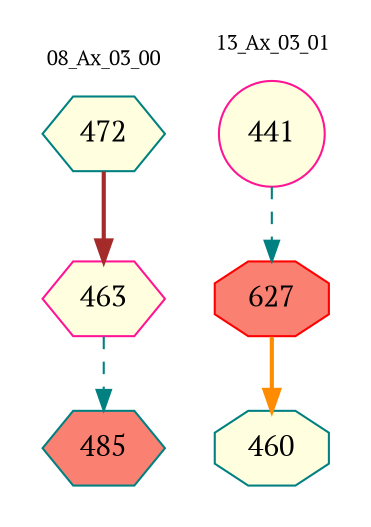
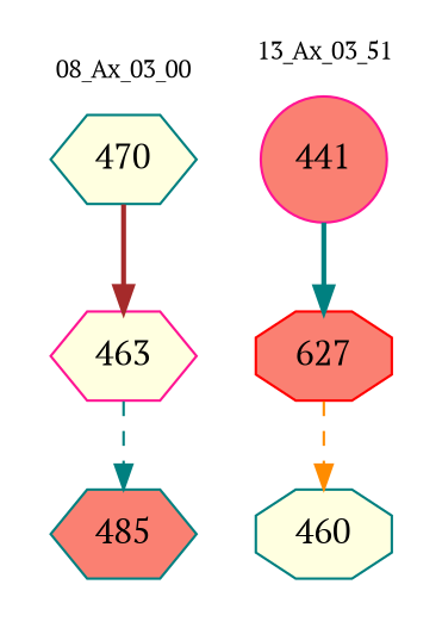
  digraph {
    fontname="PT Serif"
    node [color=teal fillcolor=lightyellow fontname="PT Serif" shape=hexagon style=filled]
    edge [color=teal fontname="PT Serif" style=bold]
-   n1 [label=472]
+   n1 [label=470]
    n2 [color=deeppink label=463]
    n3 [fillcolor=salmon label=485]
-   n4 [color=deeppink label=441 shape=circle]
+   n4 [color=deeppink fillcolor=salmon label=441 shape=circle]
    n5 [color=red fillcolor=salmon label=627 shape=octagon]
    n6 [label=460 shape=octagon]
    subgraph cluster_1 {
      color=white
      fontsize=10
      label="08_Ax_03_00"
      n1
      n2
      n3
    }
    subgraph cluster_2 {
      color=white
      fontsize=10
-     label="13_Ax_03_01"
+     label="13_Ax_03_51"
      n4
      n5
      n6
    }
    n1 -> n2 [color=brown]
    n2 -> n3 [style=dashed]
-   n4 -> n5 [style=dashed]
-   n5 -> n6 [color=darkorange]
+   n4 -> n5
+   n5 -> n6 [color=darkorange style=dashed]
  }
